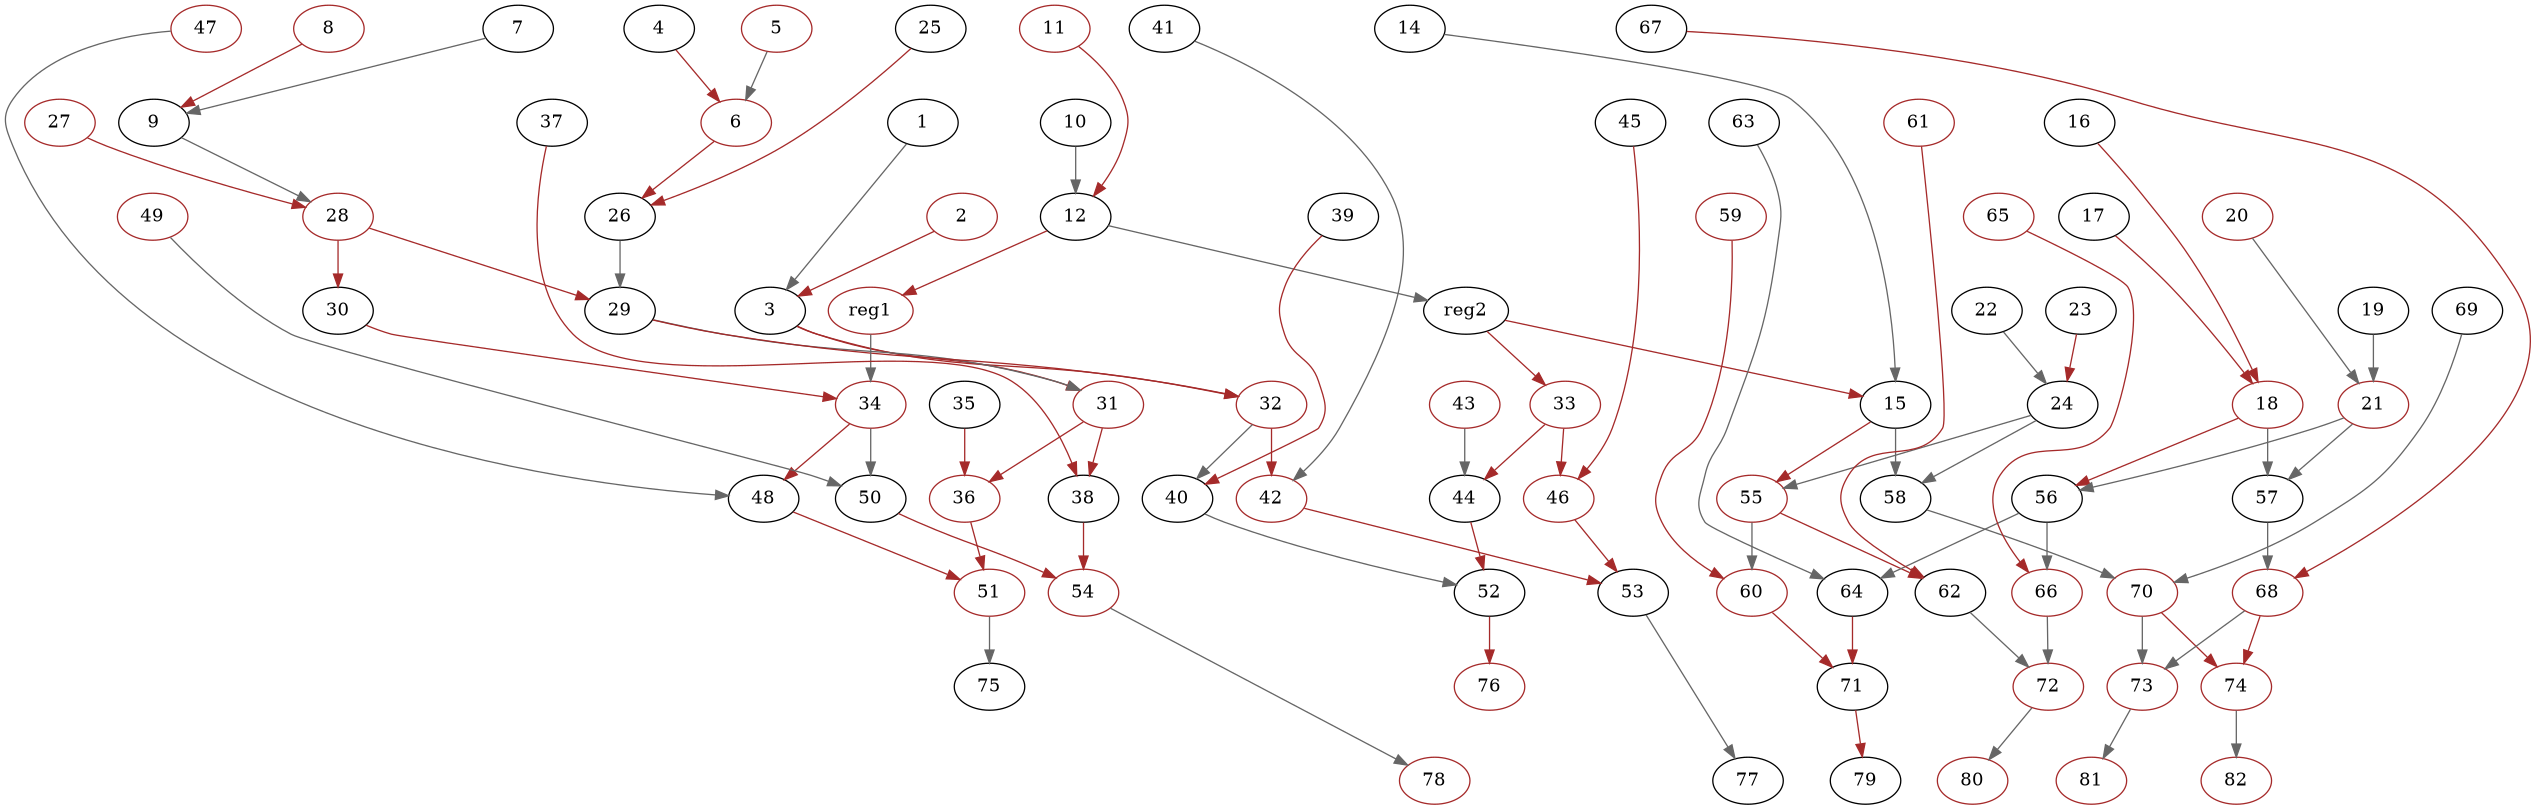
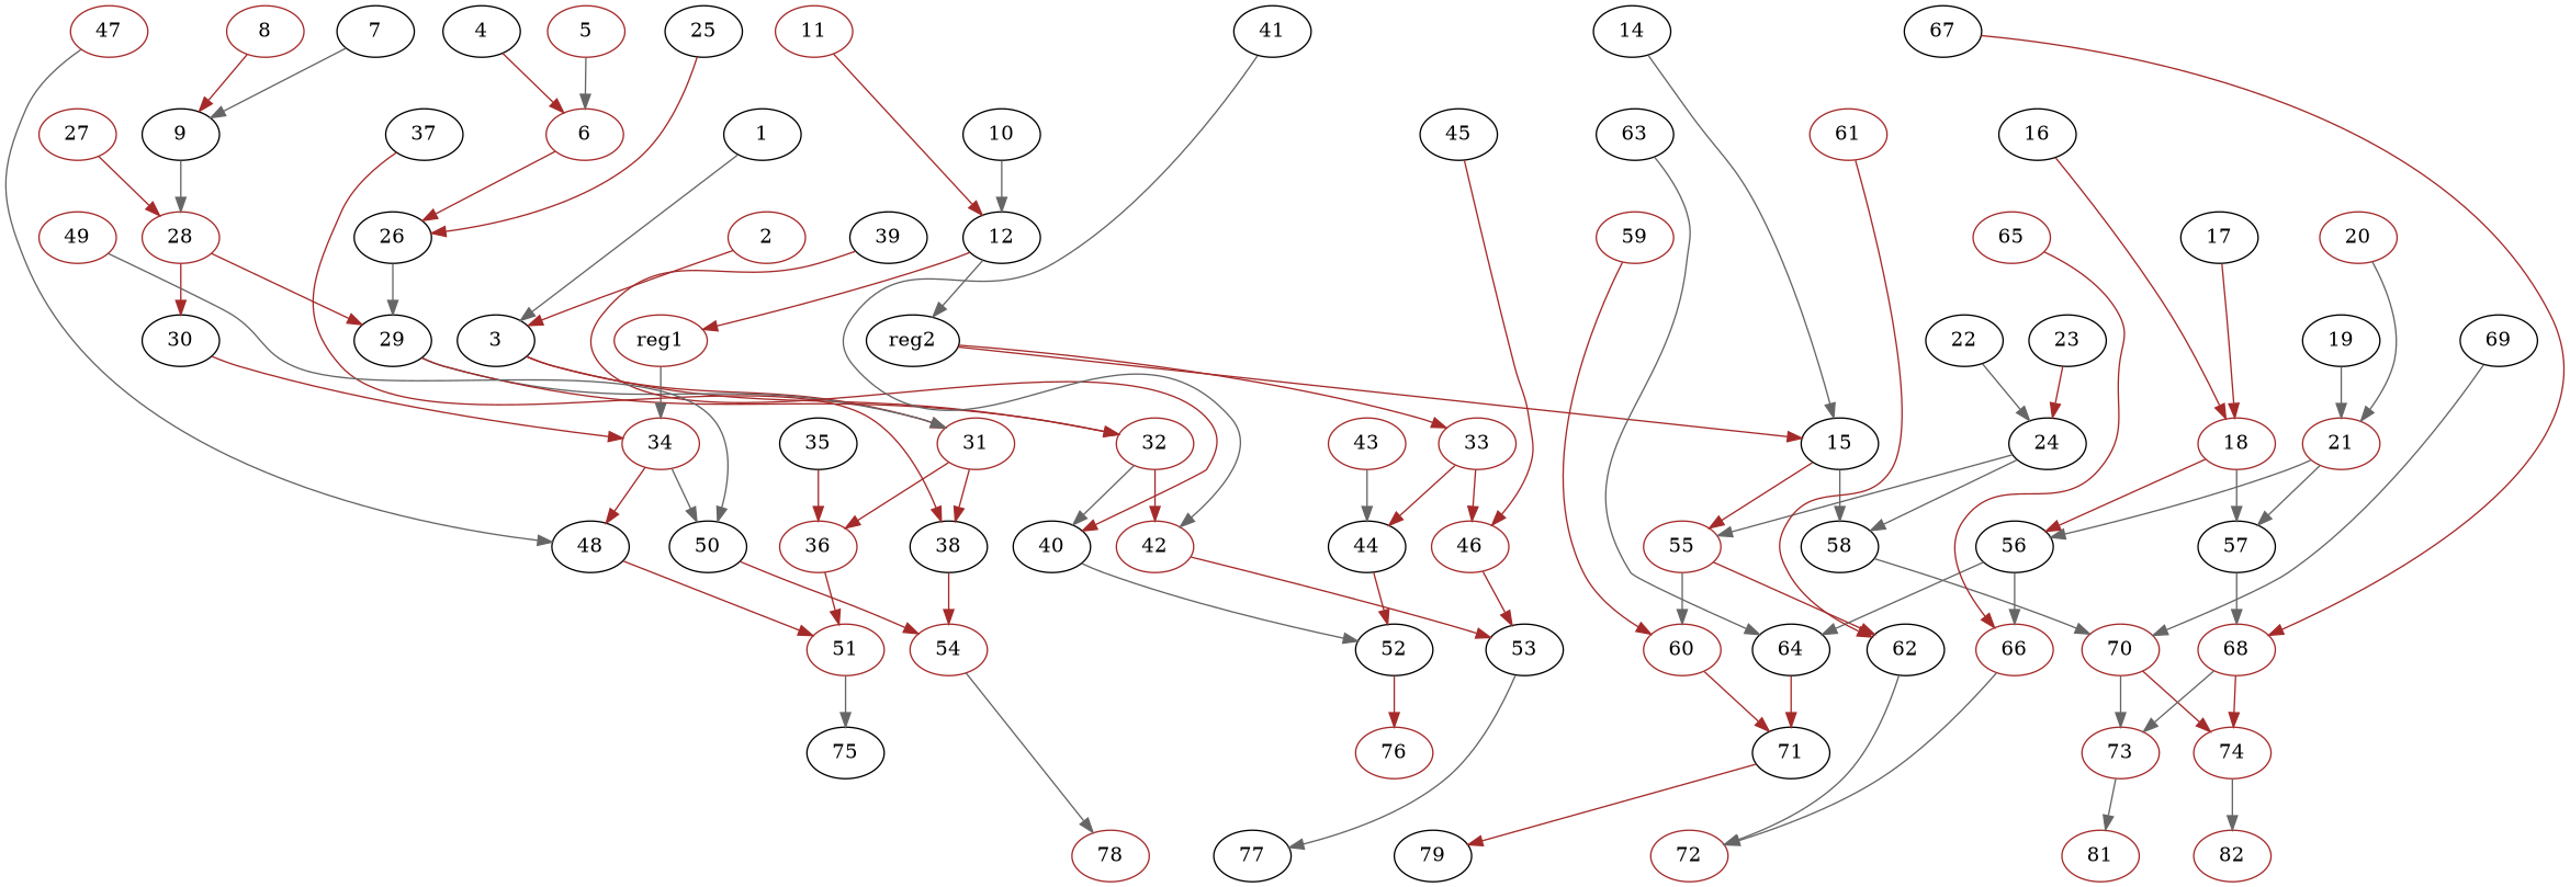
  digraph {
    node [color=black]
    edge [color=brown weight=0]
    1
    3
    31 [color=brown]
    32 [color=brown]
    36 [color=brown]
    38
    40
    42 [color=brown]
    2 [color=brown]
    51 [color=brown]
    54 [color=brown]
    52
    53
    6 [color=brown]
    4
    26
    29
    5 [color=brown]
    34 [color=brown]
    30
    7
    9
    28 [color=brown]
    8 [color=brown]
    10
    12
    reg1 [color=brown]
    reg2
    15
    33 [color=brown]
    11 [color=brown]
    48
    50
    55 [color=brown]
    58
    44
    46 [color=brown]
    14
    60 [color=brown]
    62
    70 [color=brown]
    71
    72 [color=brown]
    73 [color=brown]
    74 [color=brown]
    18 [color=brown]
    16
    57
    56
    68 [color=brown]
    66 [color=brown]
    64
    17
    21 [color=brown]
    19
    20 [color=brown]
    22
    24
    23
    25
    27 [color=brown]
    75
    78 [color=brown]
    76 [color=brown]
    77
    35
    37
    39
    41
    43 [color=brown]
    45
    47 [color=brown]
    49 [color=brown]
    79
-   80 [color=brown]
    81 [color=brown]
    82 [color=brown]
    59 [color=brown]
    61 [color=brown]
    63
    65 [color=brown]
    67
    69
    1 -> 3 [color=gray40]
    3 -> 31 [weight=2]
    3 -> 32
    31 -> 36
    31 -> 38
    32 -> 40 [color=gray40]
    32 -> 42 [weight=2]
    36 -> 51
    38 -> 54 [weight=4]
    40 -> 52 [color=gray40]
    42 -> 53
    2 -> 3
    51 -> 75 [color=gray40 weight=1]
    54 -> 78 [color=gray40]
    52 -> 76 [weight=2]
    53 -> 77 [color=gray40]
    6 -> 26
    4 -> 6
    26 -> 29 [color=gray40 weight=3]
    29 -> 31 [color=gray40]
    29 -> 32
    5 -> 6 [color=gray40]
    34 -> 48
    34 -> 50 [color=gray40]
    30 -> 34
    7 -> 9 [color=gray40]
    9 -> 28 [color=gray40]
    28 -> 29
    28 -> 30 [weight=4]
    8 -> 9
    10 -> 12 [color=gray40 weight=1]
    12 -> reg1
    12 -> reg2 [color=gray40]
    reg1 -> 34 [color=gray40 weight=8]
    reg2 -> 15
    reg2 -> 33
    15 -> 55
    15 -> 58 [color=gray40 weight=2]
    33 -> 44
    33 -> 46
    11 -> 12
    48 -> 51
    50 -> 54
    55 -> 60 [color=gray40 weight=8]
    55 -> 62
    58 -> 70 [color=gray40]
    44 -> 52
    46 -> 53
    14 -> 15 [color=gray40]
    60 -> 71
    62 -> 72 [color=gray40]
    70 -> 73 [color=gray40 weight=2]
    70 -> 74
    71 -> 79
-   72 -> 80 [color=gray40]
    73 -> 81 [color=gray40]
    74 -> 82 [color=gray40 weight=1]
    18 -> 57 [color=gray40 weight=2]
    18 -> 56
    16 -> 18
    57 -> 68 [color=gray40 weight=1]
    56 -> 66 [color=gray40 weight=5]
    56 -> 64 [color=gray40]
    68 -> 73 [color=gray40]
    68 -> 74
    66 -> 72 [color=gray40]
    64 -> 71 [weight=1]
    17 -> 18
    21 -> 57 [color=gray40]
    21 -> 56 [color=gray40]
    19 -> 21 [color=gray40 weight=1]
    20 -> 21 [color=gray40]
    22 -> 24 [color=gray40 weight=1]
    24 -> 55 [color=gray40]
    24 -> 58 [color=gray40]
    23 -> 24 [weight=1]
    25 -> 26
    27 -> 28
    35 -> 36 [weight=2]
    37 -> 38
    39 -> 40
    41 -> 42 [color=gray40]
    43 -> 44 [color=gray40 weight=3]
    45 -> 46
    47 -> 48 [color=gray40]
    49 -> 50 [color=gray40]
    59 -> 60
    61 -> 62
    63 -> 64 [color=gray40]
    65 -> 66
    67 -> 68
    69 -> 70 [color=gray40]
  }
